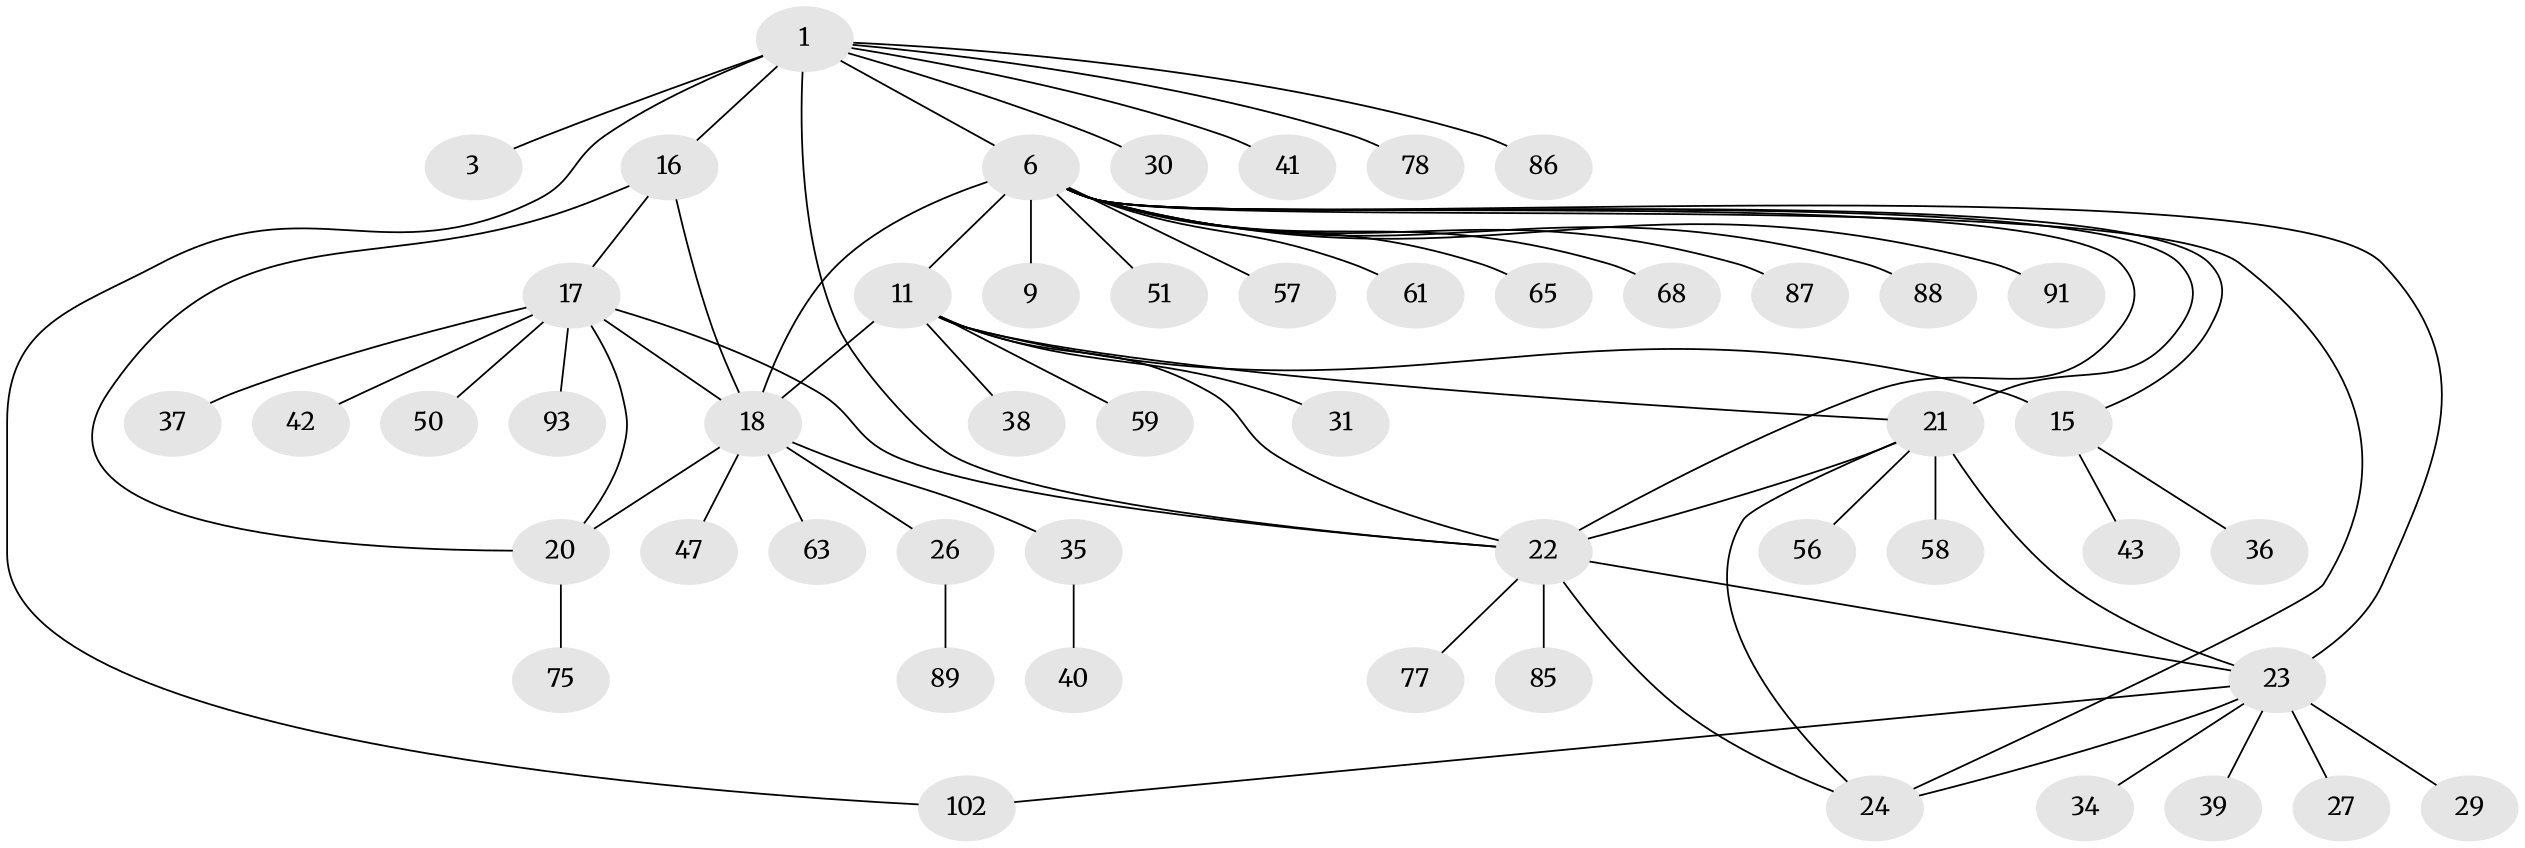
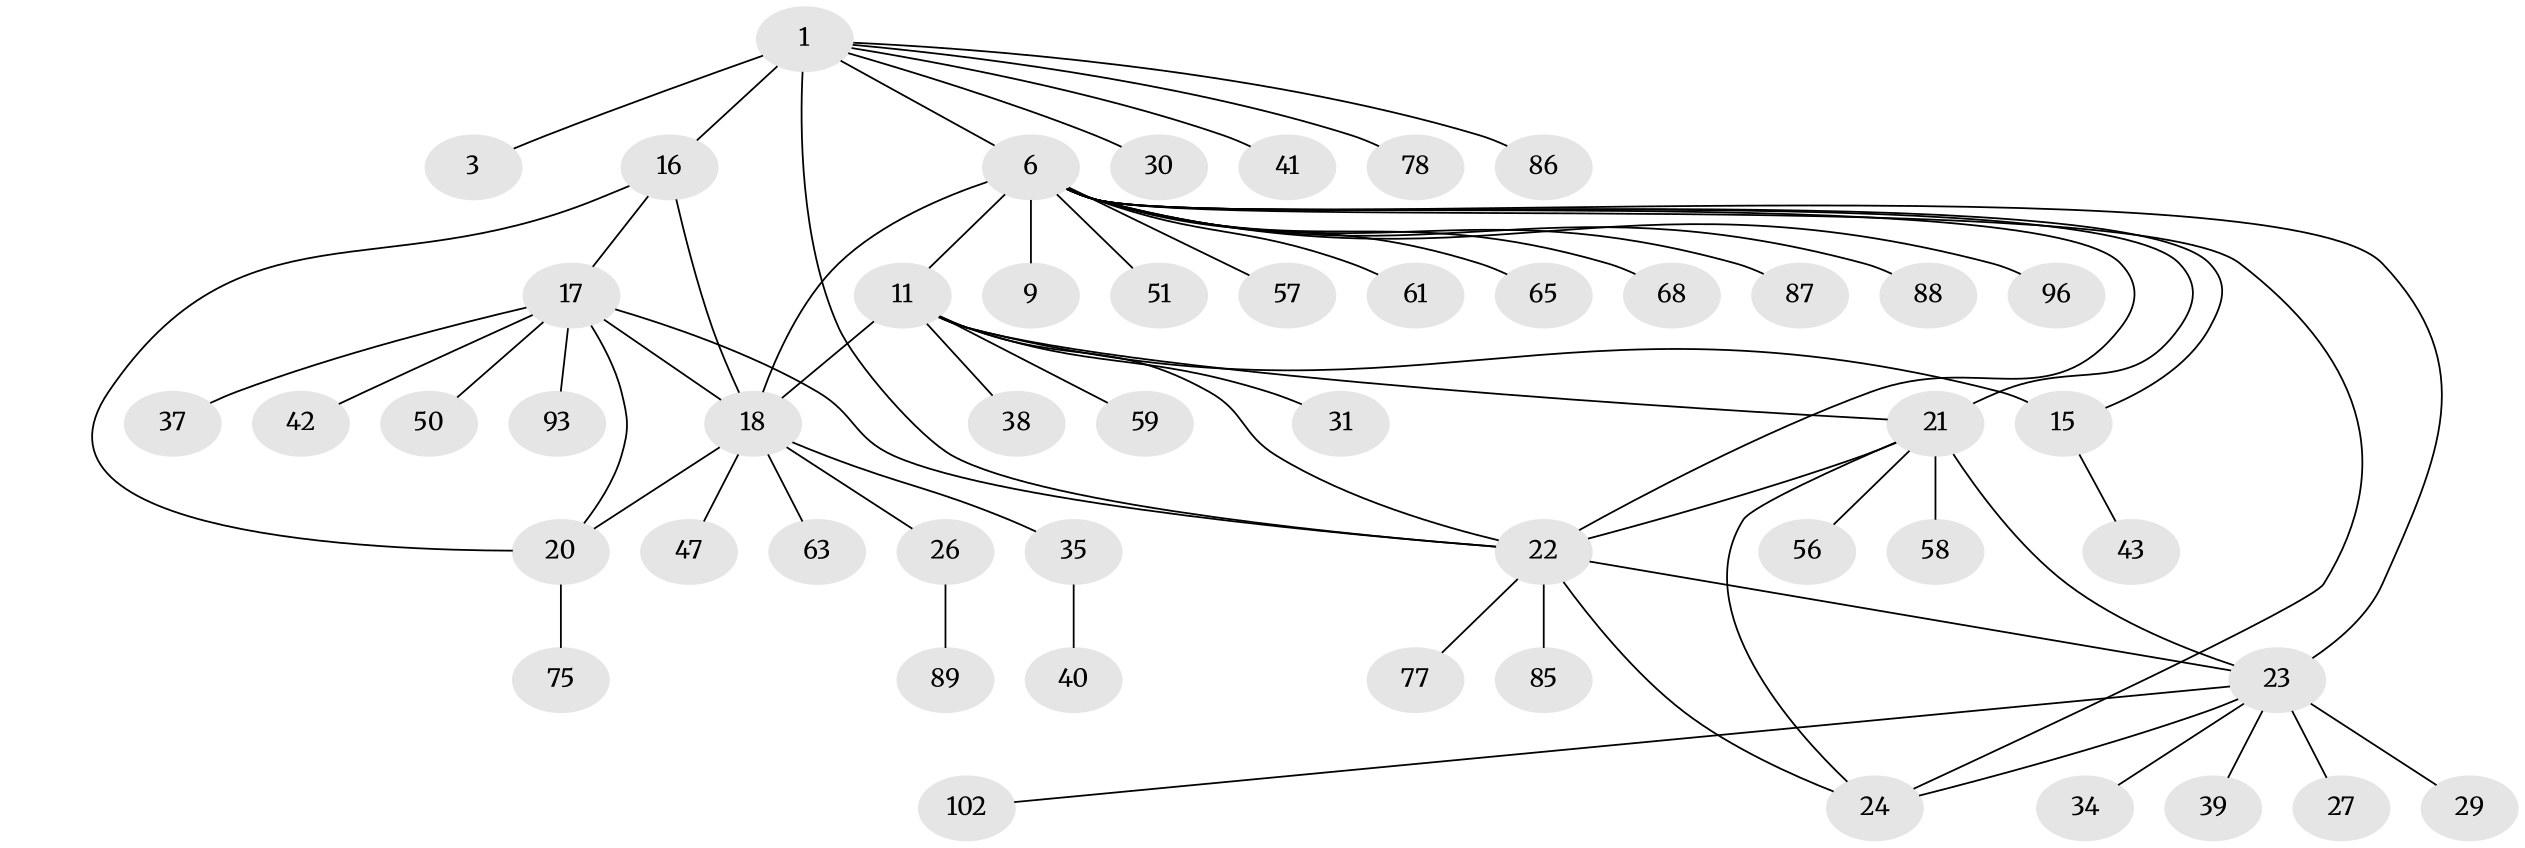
  graph {
    fontname=Merriweather
    node [color=gray90 fontname=Merriweather style=filled]
    edge [fontname=Merriweather]
    1 [super="+2+82"]
    3
    6 [super="+7+25+8+45"]
    16 [super="+72+46"]
    22
    30
    41 [super="+97"]
    78
    86 [super="+105"]
    102
    11 [super="+54+83+12"]
    9 [super="+10"]
    15 [super="+95"]
    18 [super="+19"]
    21 [super="+48"]
    23
    24 [super="+53+99"]
    51
    57
    61 [super="+62"]
    65
    68
    87
    88
-   96 [label=91]
+   96
    31 [super="+64"]
    38
    59
    17
    20
    77
    85
-   36
    43 [super="+67+60"]
    26 [super="+32+79+70"]
    35
    47
    63
    56
    58
    27
    29
    34
    39
    37
    42
    50
    93
    75
    89
    40
    1 -- 3 [weight=4]
    1 -- 6 [weight=2]
    1 -- 16
    1 -- 22
    1 -- 30
    1 -- 41
    1 -- 78
    1 -- 86
-   1 -- 102
    6 -- 22
    6 -- 11
    6 -- 9 [weight=6]
    6 -- 15
    6 -- 18
    6 -- 21
    6 -- 23
    6 -- 24
    6 -- 51
    6 -- 57
    6 -- 61
    6 -- 65
    6 -- 68
    6 -- 87
    6 -- 88
    6 -- 96
    16 -- 18 [weight=2]
    16 -- 17
    16 -- 20
    22 -- 23
    22 -- 24
    22 -- 77
    22 -- 85
    11 -- 22
    11 -- 15 [weight=4]
    11 -- 18 [weight=2]
    11 -- 21
    11 -- 31
    11 -- 38
    11 -- 59
-   15 -- 36
    15 -- 43
    18 -- 20 [weight=2]
    18 -- 26
    18 -- 35
    18 -- 47
    18 -- 63
    21 -- 22
    21 -- 23
    21 -- 24
    21 -- 56
    21 -- 58
    23 -- 102
    23 -- 24
    23 -- 27
    23 -- 29
    23 -- 34
    23 -- 39
    17 -- 22
    17 -- 18 [weight=2]
    17 -- 20
    17 -- 37
    17 -- 42
    17 -- 50
    17 -- 93
    20 -- 75
    26 -- 89
    35 -- 40
  }
